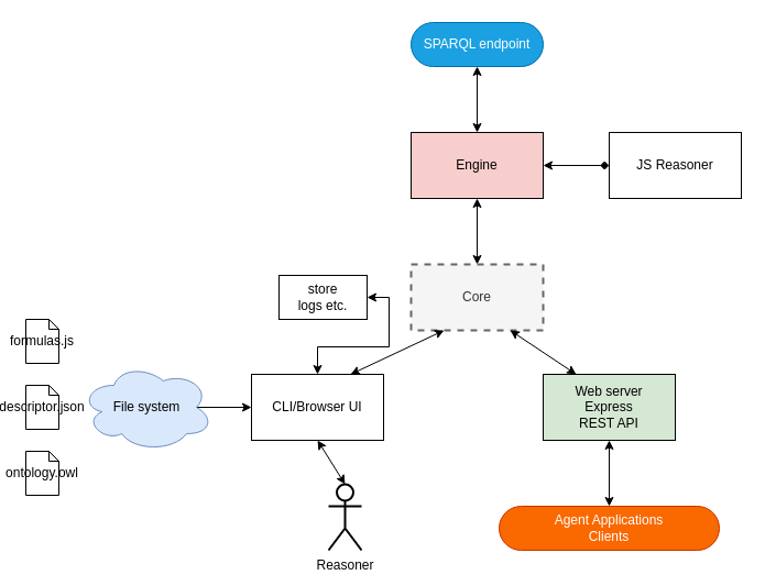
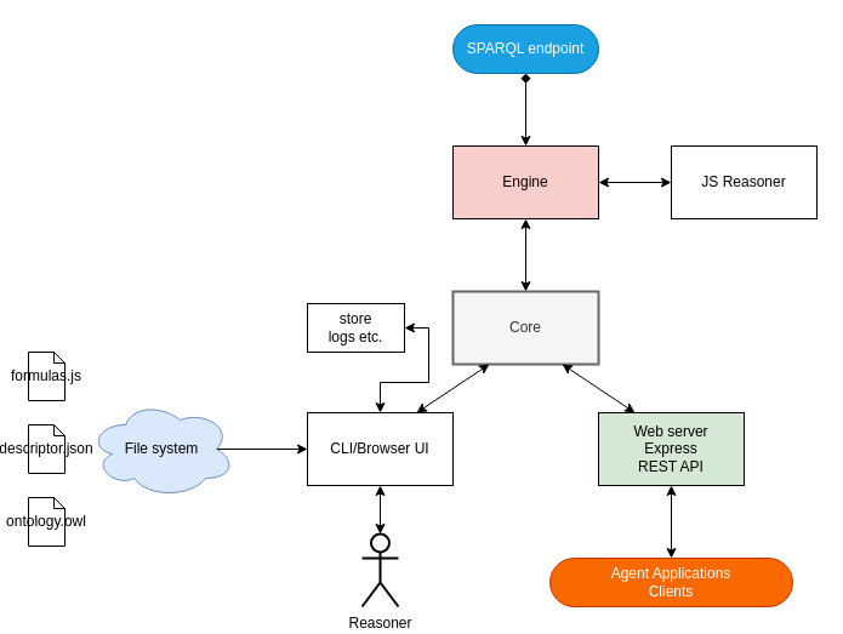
  <mxCell id="0" />
  <mxCell id="1" parent="0" />
  <mxCell id="2" style="edgeStyle=none;rounded=0;orthogonalLoop=1;jettySize=auto;html=1;exitX=0.5;exitY=0;exitDx=0;exitDy=0;entryX=0.5;entryY=1;entryDx=0;entryDy=0;startArrow=classic;startFill=1;" parent="1" source="3" target="20" edge="1"><mxGeometry relative="1" as="geometry" /></mxCell>
- <mxCell id="3" value="Core" style="rounded=0;whiteSpace=wrap;html=1;fillColor=#f5f5f5;strokeColor=#666666;fontColor=#333333;strokeWidth=2;dashed=1;" parent="1" vertex="1"><mxGeometry x="370" y="240" width="120" height="60" as="geometry" /></mxCell>
+ <mxCell id="3" value="Core" style="rounded=0;whiteSpace=wrap;html=1;fillColor=#f5f5f5;strokeColor=#666666;fontColor=#333333;strokeWidth=2;" parent="1" vertex="1"><mxGeometry x="370" y="240" width="120" height="60" as="geometry" /></mxCell>
  <mxCell id="4" value="JS Reasoner" style="rounded=0;whiteSpace=wrap;html=1;" parent="1" vertex="1"><mxGeometry x="550" y="120" width="120" height="60" as="geometry" /></mxCell>
  <mxCell id="5" value="descriptor.json" style="shape=note;whiteSpace=wrap;html=1;backgroundOutline=1;darkOpacity=0.05;strokeWidth=1;size=9;" parent="1" vertex="1"><mxGeometry x="20" y="350" width="30" height="40" as="geometry" /></mxCell>
  <mxCell id="6" style="edgeStyle=none;rounded=0;orthogonalLoop=1;jettySize=auto;html=1;exitX=0.5;exitY=1;exitDx=0;exitDy=0;entryX=0.5;entryY=0;entryDx=0;entryDy=0;entryPerimeter=0;startArrow=classic;startFill=1;sourcePerimeterSpacing=0;" parent="1" source="8" target="12" edge="1"><mxGeometry relative="1" as="geometry" /></mxCell>
  <mxCell id="7" style="edgeStyle=none;rounded=0;orthogonalLoop=1;jettySize=auto;html=1;exitX=0.75;exitY=0;exitDx=0;exitDy=0;entryX=0.25;entryY=1;entryDx=0;entryDy=0;startArrow=classic;startFill=1;" parent="1" source="8" target="3" edge="1"><mxGeometry relative="1" as="geometry" /></mxCell>
- <mxCell id="8" value="CLI/Browser UI" style="rounded=0;whiteSpace=wrap;html=1;" parent="1" vertex="1"><mxGeometry x="225" y="340" width="120" height="60" as="geometry" /></mxCell>
+ <mxCell id="8" value="CLI/Browser UI" style="rounded=0;whiteSpace=wrap;html=1;" parent="1" vertex="1"><mxGeometry x="250" y="340" width="120" height="60" as="geometry" /></mxCell>
  <mxCell id="9" style="edgeStyle=none;rounded=0;orthogonalLoop=1;jettySize=auto;html=1;exitX=0.5;exitY=1;exitDx=0;exitDy=0;entryX=0.5;entryY=0;entryDx=0;entryDy=0;startArrow=classic;startFill=1;" parent="1" source="11" target="13" edge="1"><mxGeometry relative="1" as="geometry" /></mxCell>
  <mxCell id="10" style="edgeStyle=none;rounded=0;orthogonalLoop=1;jettySize=auto;html=1;exitX=0.25;exitY=0;exitDx=0;exitDy=0;entryX=0.75;entryY=1;entryDx=0;entryDy=0;startArrow=classic;startFill=1;" parent="1" source="11" target="3" edge="1"><mxGeometry relative="1" as="geometry" /></mxCell>
  <mxCell id="11" value="Web server&lt;br&gt;Express&lt;br&gt;REST API" style="rounded=0;whiteSpace=wrap;html=1;fillColor=#d5e8d4;" parent="1" vertex="1"><mxGeometry x="490" y="340" width="120" height="60" as="geometry" /></mxCell>
  <mxCell id="12" value="Reasoner" style="shape=umlActor;verticalLabelPosition=bottom;verticalAlign=top;html=1;outlineConnect=0;strokeWidth=2;" parent="1" vertex="1"><mxGeometry x="295" y="440" width="30" height="60" as="geometry" /></mxCell>
  <mxCell id="13" value="Agent Applications&lt;br&gt;Clients" style="rounded=1;whiteSpace=wrap;html=1;strokeWidth=1;arcSize=50;fillColor=#fa6800;strokeColor=#C73500;fontColor=#ffffff;" parent="1" vertex="1"><mxGeometry x="450" y="460" width="200" height="40" as="geometry" /></mxCell>
  <mxCell id="14" value="SPARQL endpoint" style="rounded=1;whiteSpace=wrap;html=1;strokeWidth=1;arcSize=50;fillColor=#1ba1e2;strokeColor=#006EAF;fontColor=#ffffff;" parent="1" vertex="1"><mxGeometry x="370" y="20" width="120" height="40" as="geometry" /></mxCell>
  <mxCell id="15" style="edgeStyle=none;rounded=0;orthogonalLoop=1;jettySize=auto;html=1;exitX=0.875;exitY=0.5;exitDx=0;exitDy=0;exitPerimeter=0;entryX=0;entryY=0.5;entryDx=0;entryDy=0;startArrow=none;startFill=0;" parent="1" source="16" target="8" edge="1"><mxGeometry relative="1" as="geometry" /></mxCell>
  <mxCell id="16" value="File system" style="ellipse;shape=cloud;whiteSpace=wrap;html=1;strokeWidth=1;fillColor=#dae8fc;strokeColor=#6c8ebf;" parent="1" vertex="1"><mxGeometry x="70" y="330" width="120" height="80" as="geometry" /></mxCell>
  <mxCell id="17" value="ontology.owl" style="shape=note;whiteSpace=wrap;html=1;backgroundOutline=1;darkOpacity=0.05;strokeWidth=1;size=9;" parent="1" vertex="1"><mxGeometry x="20" y="410" width="30" height="40" as="geometry" /></mxCell>
- <mxCell id="18" style="edgeStyle=none;rounded=0;orthogonalLoop=1;jettySize=auto;html=1;exitX=0.5;exitY=0;exitDx=0;exitDy=0;entryX=0.5;entryY=1;entryDx=0;entryDy=0;startArrow=classic;startFill=1;" parent="1" source="20" target="14" edge="1"><mxGeometry relative="1" as="geometry" /></mxCell>
- <mxCell id="19" style="edgeStyle=none;rounded=0;orthogonalLoop=1;jettySize=auto;html=1;exitX=1;exitY=0.5;exitDx=0;exitDy=0;entryX=0;entryY=0.5;entryDx=0;entryDy=0;startArrow=classic;startFill=1;endArrow=diamond;" parent="1" source="20" target="4" edge="1"><mxGeometry relative="1" as="geometry" /></mxCell>
+ <mxCell id="18" style="edgeStyle=none;rounded=0;orthogonalLoop=1;jettySize=auto;html=1;exitX=0.5;exitY=0;exitDx=0;exitDy=0;entryX=0.5;entryY=1;entryDx=0;entryDy=0;startArrow=classic;startFill=1;endArrow=diamond;" parent="1" source="20" target="14" edge="1"><mxGeometry relative="1" as="geometry" /></mxCell>
+ <mxCell id="19" style="edgeStyle=none;rounded=0;orthogonalLoop=1;jettySize=auto;html=1;exitX=1;exitY=0.5;exitDx=0;exitDy=0;entryX=0;entryY=0.5;entryDx=0;entryDy=0;startArrow=classic;startFill=1;" parent="1" source="20" target="4" edge="1"><mxGeometry relative="1" as="geometry" /></mxCell>
  <mxCell id="20" value="Engine" style="rounded=0;whiteSpace=wrap;html=1;fillColor=#f8cecc;" parent="1" vertex="1"><mxGeometry x="370" y="120" width="120" height="60" as="geometry" /></mxCell>
  <mxCell id="21" value="formulas.js" style="shape=note;whiteSpace=wrap;html=1;backgroundOutline=1;darkOpacity=0.05;strokeWidth=1;size=9;" parent="1" vertex="1"><mxGeometry x="20" y="290" width="30" height="40" as="geometry" /></mxCell>
  <mxCell id="22" style="edgeStyle=orthogonalEdgeStyle;rounded=0;orthogonalLoop=1;jettySize=auto;html=1;exitX=1;exitY=0.5;exitDx=0;exitDy=0;startArrow=classic;startFill=1;" parent="1" source="23" target="8" edge="1"><mxGeometry relative="1" as="geometry" /></mxCell>
  <mxCell id="23" value="store&lt;br&gt;logs etc." style="rounded=0;whiteSpace=wrap;html=1;" parent="1" vertex="1"><mxGeometry x="250" y="250" width="80" height="40" as="geometry" /></mxCell>
